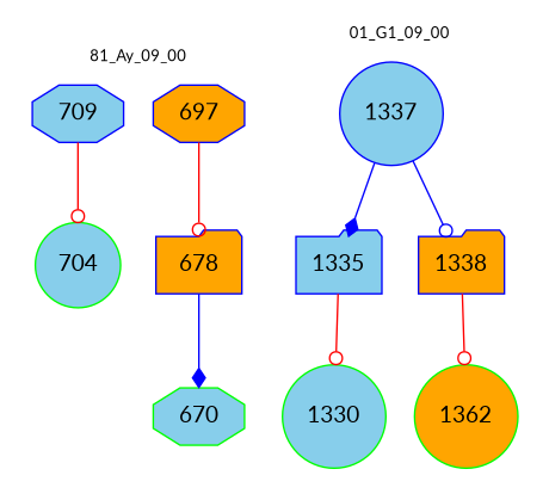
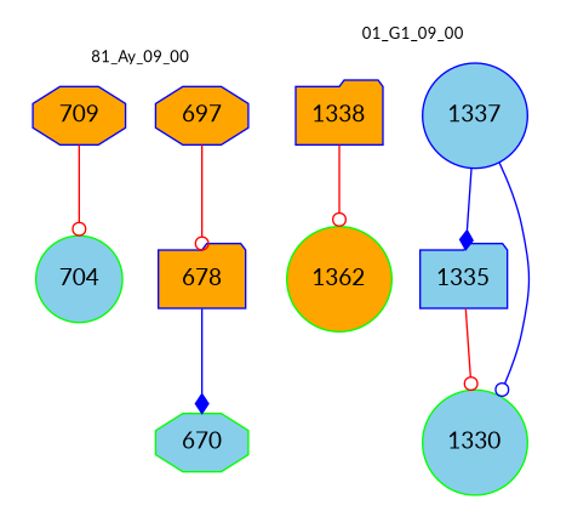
  digraph {
    fontname=Lato
    node [color=blue fillcolor=orange fontname=Lato shape=circle style=filled]
    edge [arrowhead=odot color=red fontname=Lato]
    n1 [label=697 shape=octagon]
    n2 [label=678 shape=folder]
-   n3 [fillcolor=skyblue label=709 shape=octagon]
+   n3 [label=709 shape=octagon]
    n4 [color=green fillcolor=skyblue label=670 shape=octagon]
    n5 [color=green fillcolor=skyblue label=704]
    n6 [fillcolor=skyblue label=1337]
    n7 [fillcolor=skyblue label=1335 shape=folder]
    n8 [label=1338 shape=folder]
    n9 [color=green fillcolor=skyblue label=1330]
    n10 [color=green label=1362]
    subgraph cluster_1 {
      color=white
      fontsize=10
      label="81_Ay_09_00"
      n1
      n2
      n3
      n4
      n5
    }
    subgraph cluster_2 {
      color=white
      fontsize=10
      label="01_G1_09_00"
      n6
      n7
      n8
      n9
      n10
    }
    n1 -> n2
    n2 -> n4 [arrowhead=diamond color=blue]
    n3 -> n5
    n6 -> n7 [arrowhead=diamond color=blue]
-   n6 -> n8 [color=blue]
+   n6 -> n9 [color=blue]
    n7 -> n9
    n8 -> n10
  }
